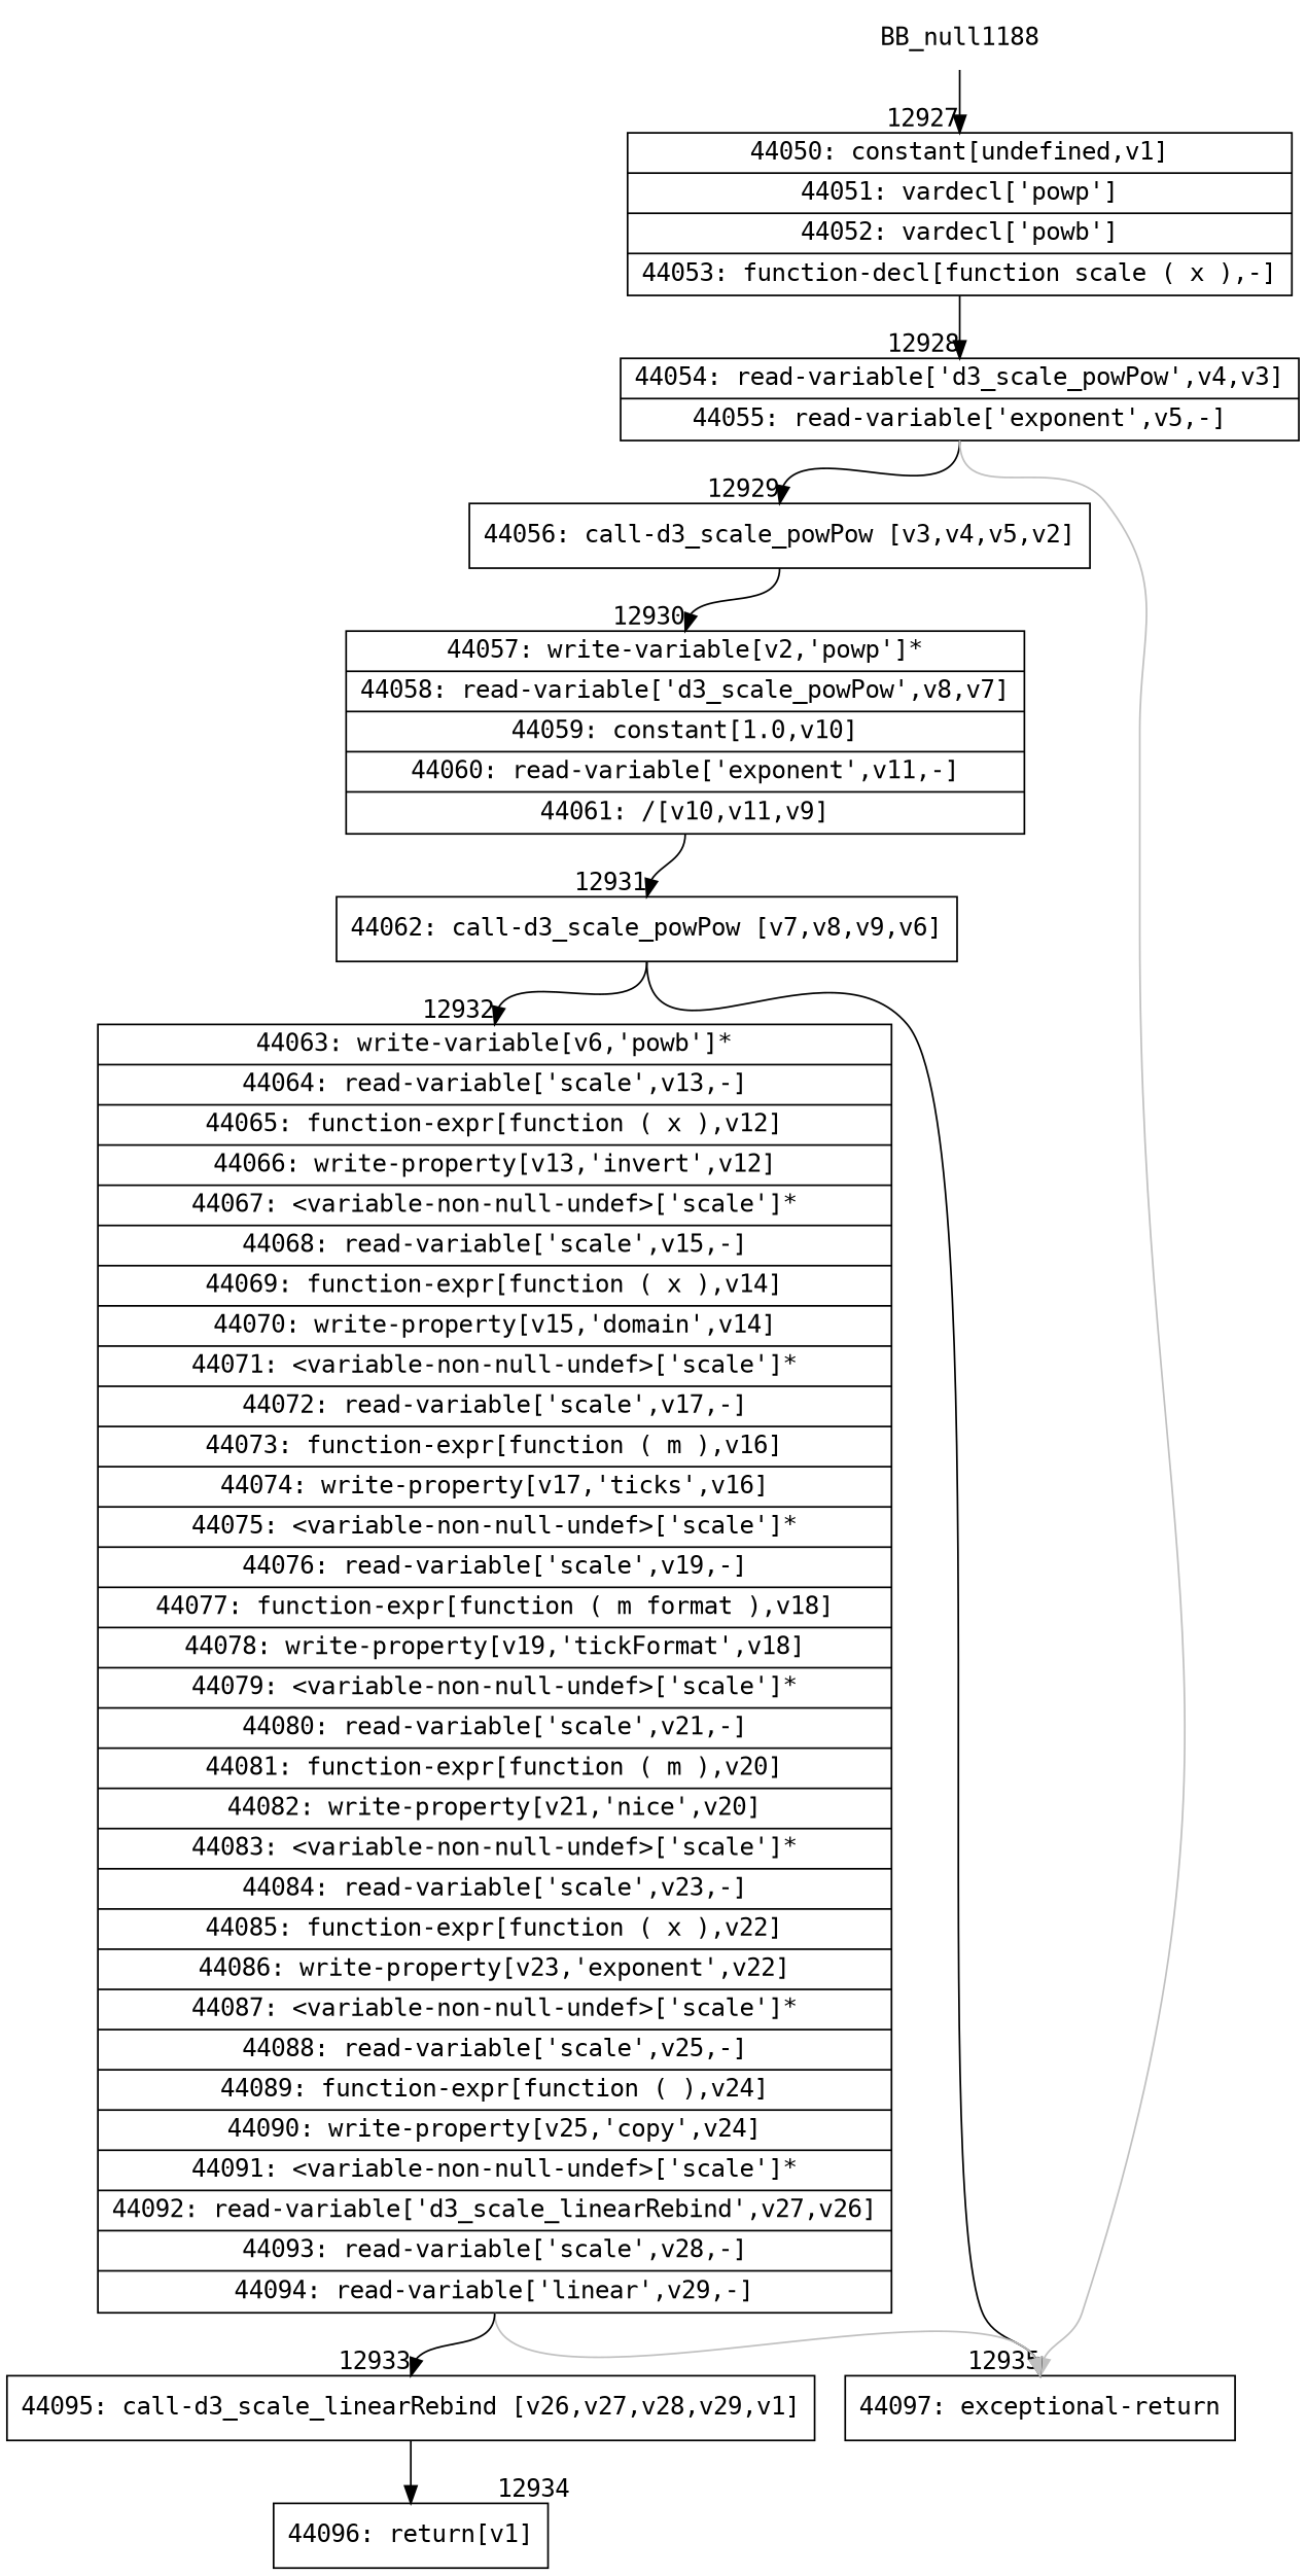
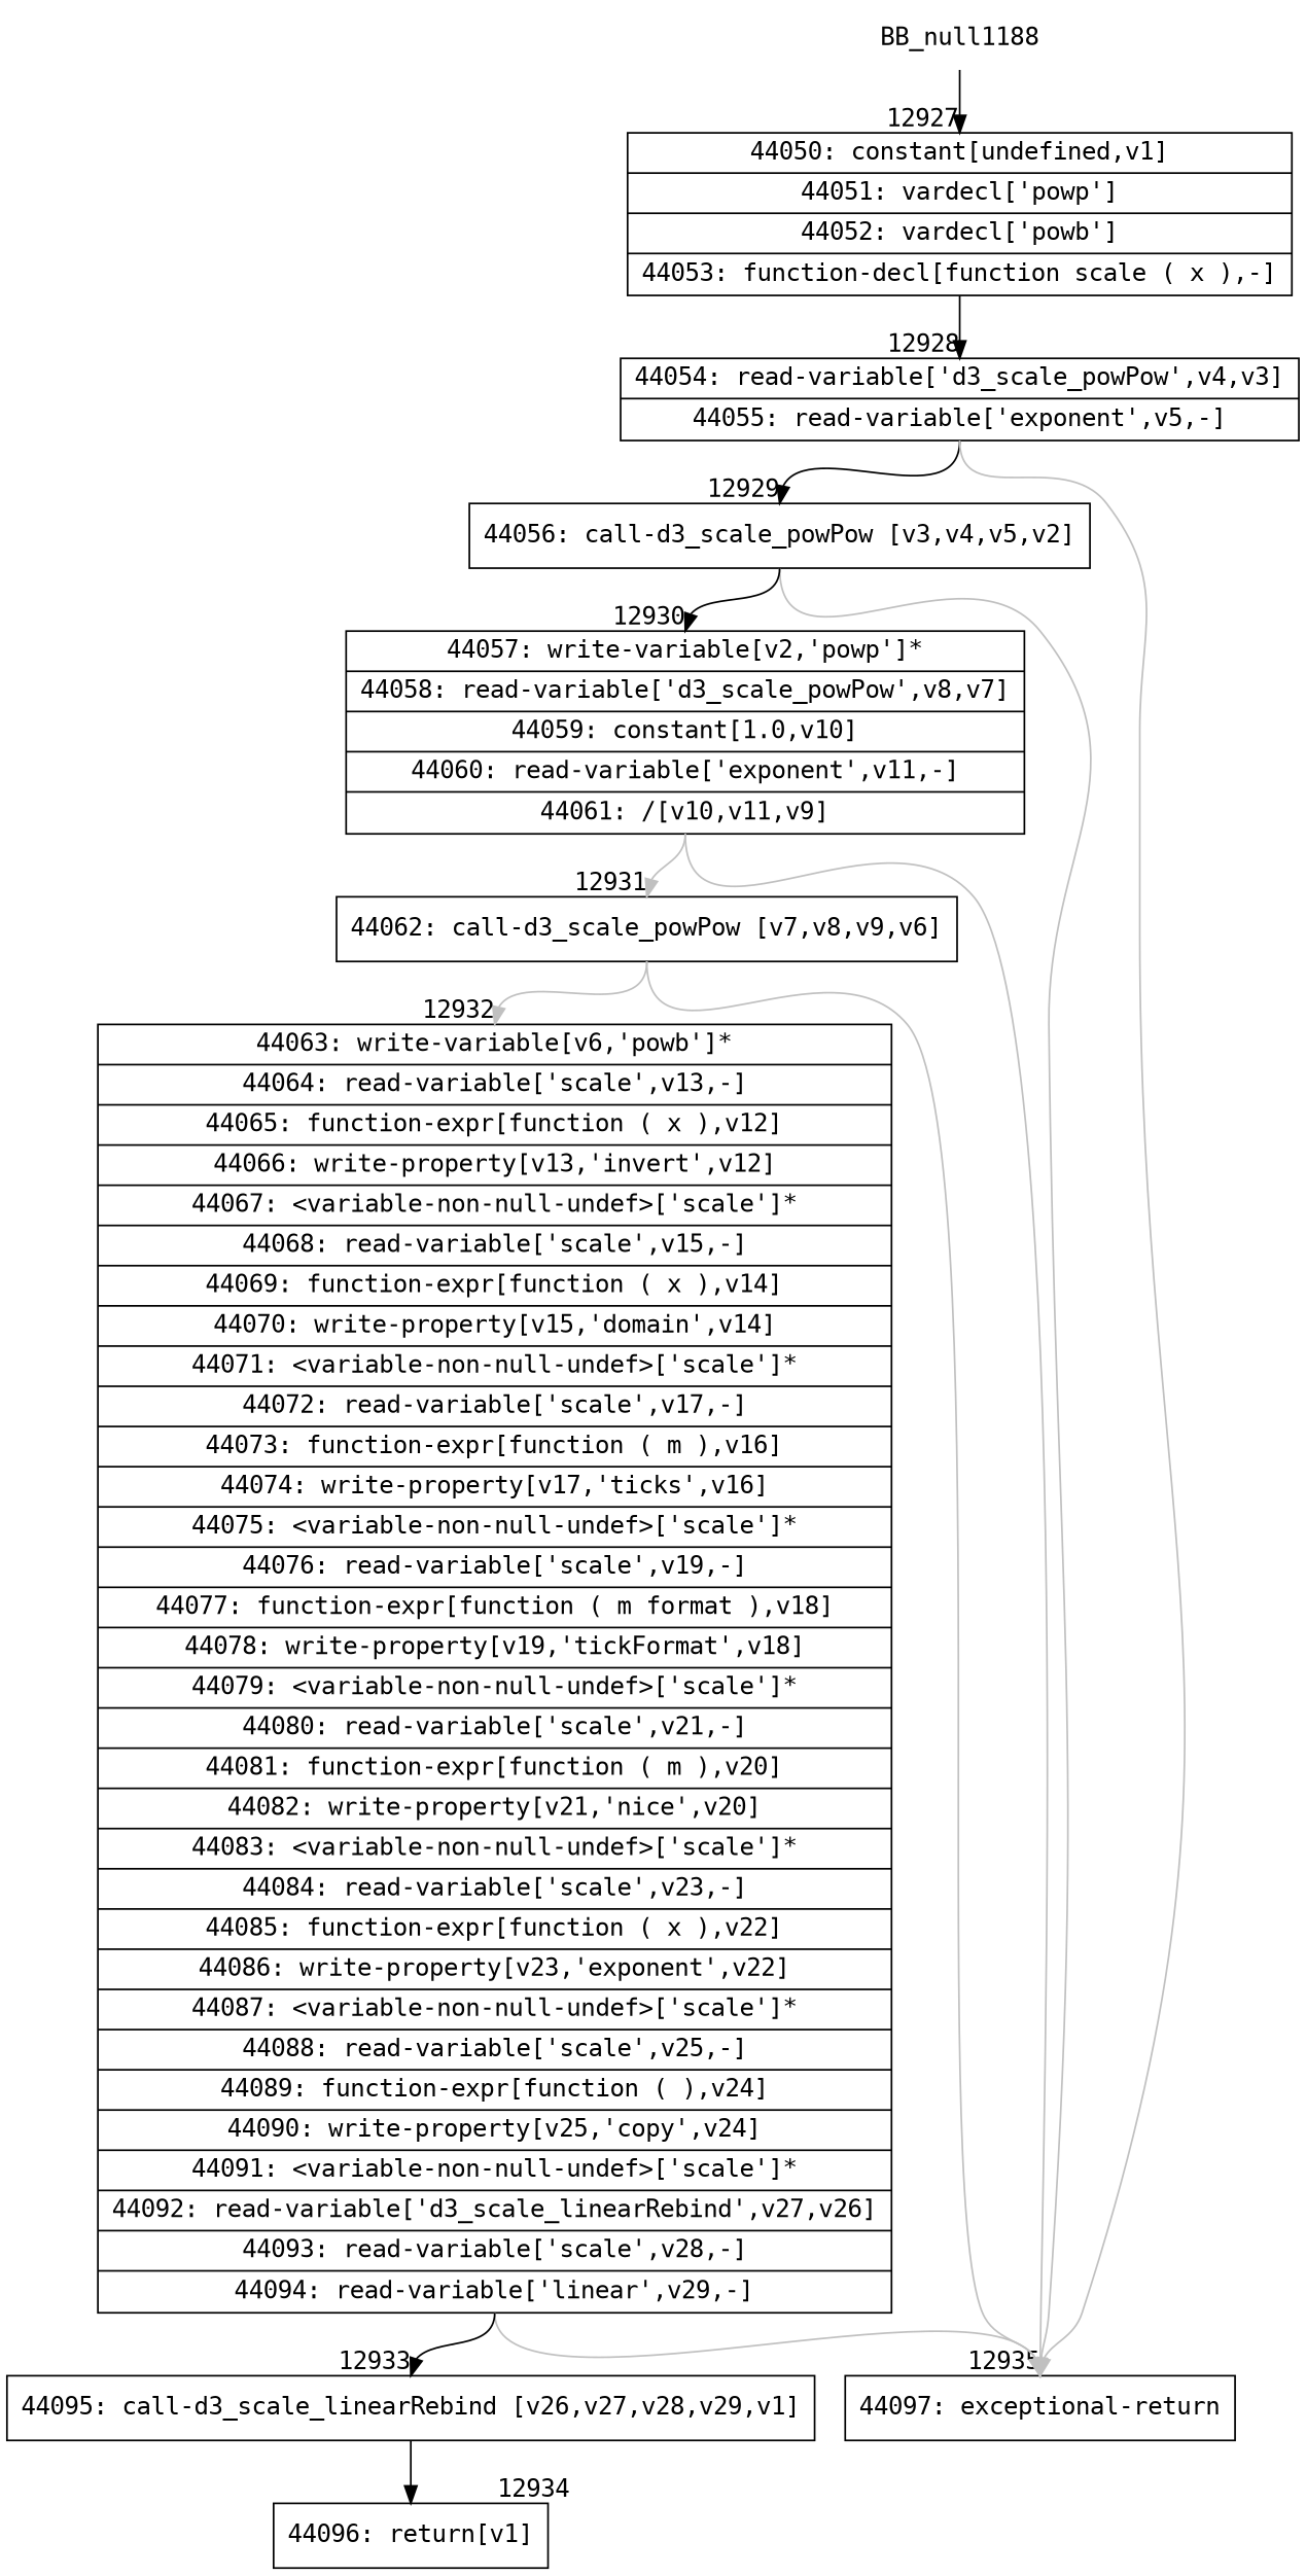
  digraph {
    fontname="DejaVu Sans Mono"
    rankdir=TD
    node [fontname="DejaVu Sans Mono" shape=record]
    edge [fontname="DejaVu Sans Mono" headport=n tailport=s]
    n1 [label=BB_null1188 shape=none]
    n2 [label="{44050: constant[undefined,v1]|44051: vardecl['powp']|44052: vardecl['powb']|44053: function-decl[function scale ( x ),-]}"]
    n3 [label="{44054: read-variable['d3_scale_powPow',v4,v3]|44055: read-variable['exponent',v5,-]}"]
    n4 [label="{44056: call-d3_scale_powPow [v3,v4,v5,v2]}"]
    n5 [label="{44097: exceptional-return}"]
    n6 [label="{44057: write-variable[v2,'powp']*|44058: read-variable['d3_scale_powPow',v8,v7]|44059: constant[1.0,v10]|44060: read-variable['exponent',v11,-]|44061: /[v10,v11,v9]}"]
    n7 [label="{44062: call-d3_scale_powPow [v7,v8,v9,v6]}"]
    n8 [label="{44063: write-variable[v6,'powb']*|44064: read-variable['scale',v13,-]|44065: function-expr[function ( x ),v12]|44066: write-property[v13,'invert',v12]|44067: \<variable-non-null-undef\>['scale']*|44068: read-variable['scale',v15,-]|44069: function-expr[function ( x ),v14]|44070: write-property[v15,'domain',v14]|44071: \<variable-non-null-undef\>['scale']*|44072: read-variable['scale',v17,-]|44073: function-expr[function ( m ),v16]|44074: write-property[v17,'ticks',v16]|44075: \<variable-non-null-undef\>['scale']*|44076: read-variable['scale',v19,-]|44077: function-expr[function ( m format ),v18]|44078: write-property[v19,'tickFormat',v18]|44079: \<variable-non-null-undef\>['scale']*|44080: read-variable['scale',v21,-]|44081: function-expr[function ( m ),v20]|44082: write-property[v21,'nice',v20]|44083: \<variable-non-null-undef\>['scale']*|44084: read-variable['scale',v23,-]|44085: function-expr[function ( x ),v22]|44086: write-property[v23,'exponent',v22]|44087: \<variable-non-null-undef\>['scale']*|44088: read-variable['scale',v25,-]|44089: function-expr[function ( ),v24]|44090: write-property[v25,'copy',v24]|44091: \<variable-non-null-undef\>['scale']*|44092: read-variable['d3_scale_linearRebind',v27,v26]|44093: read-variable['scale',v28,-]|44094: read-variable['linear',v29,-]}"]
    n9 [label="{44095: call-d3_scale_linearRebind [v26,v27,v28,v29,v1]}"]
    n10 [label="{44096: return[v1]}"]
    n1 -> n2 [headlabel="    12927"]
    n2 -> n3 [headlabel="      12928"]
    n3 -> n4 [headlabel="      12929"]
    n3 -> n5 [color=gray headlabel="      12935"]
+   n4 -> n5 [color=gray]
    n4 -> n6 [headlabel="      12930"]
-   n6 -> n7 [headlabel="      12931"]
-   n7 -> n5 [color=black]
-   n7 -> n8 [headlabel="      12932"]
+   n6 -> n5 [color=gray]
+   n6 -> n7 [headlabel="      12931" color=gray]
+   n7 -> n5 [color=gray]
+   n7 -> n8 [headlabel="      12932" color=gray]
    n8 -> n5 [color=gray]
    n8 -> n9 [headlabel="      12933"]
    n9 -> n10 [headlabel="      12934"]
  }
